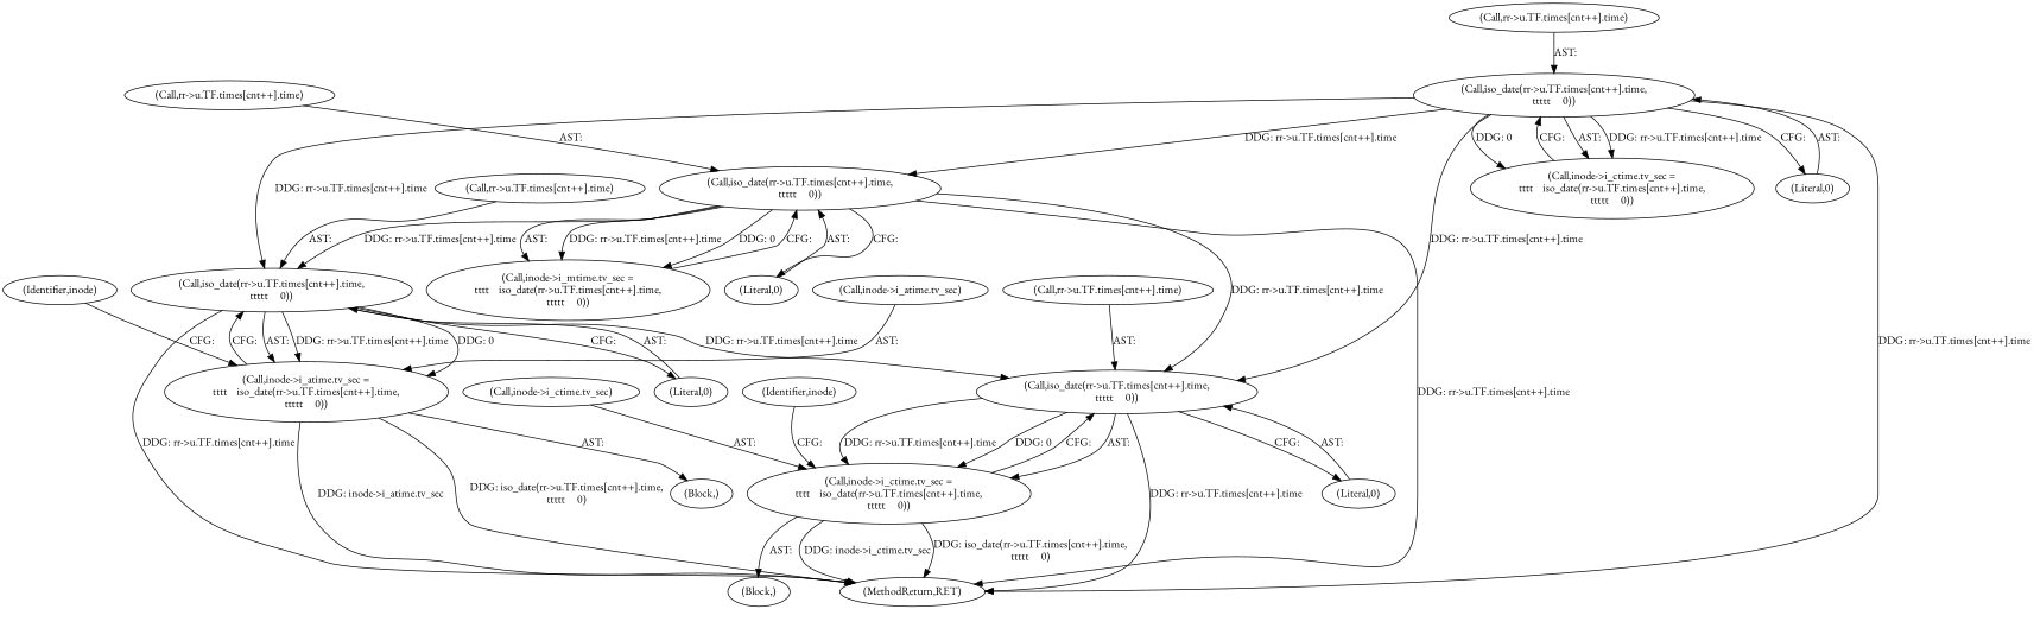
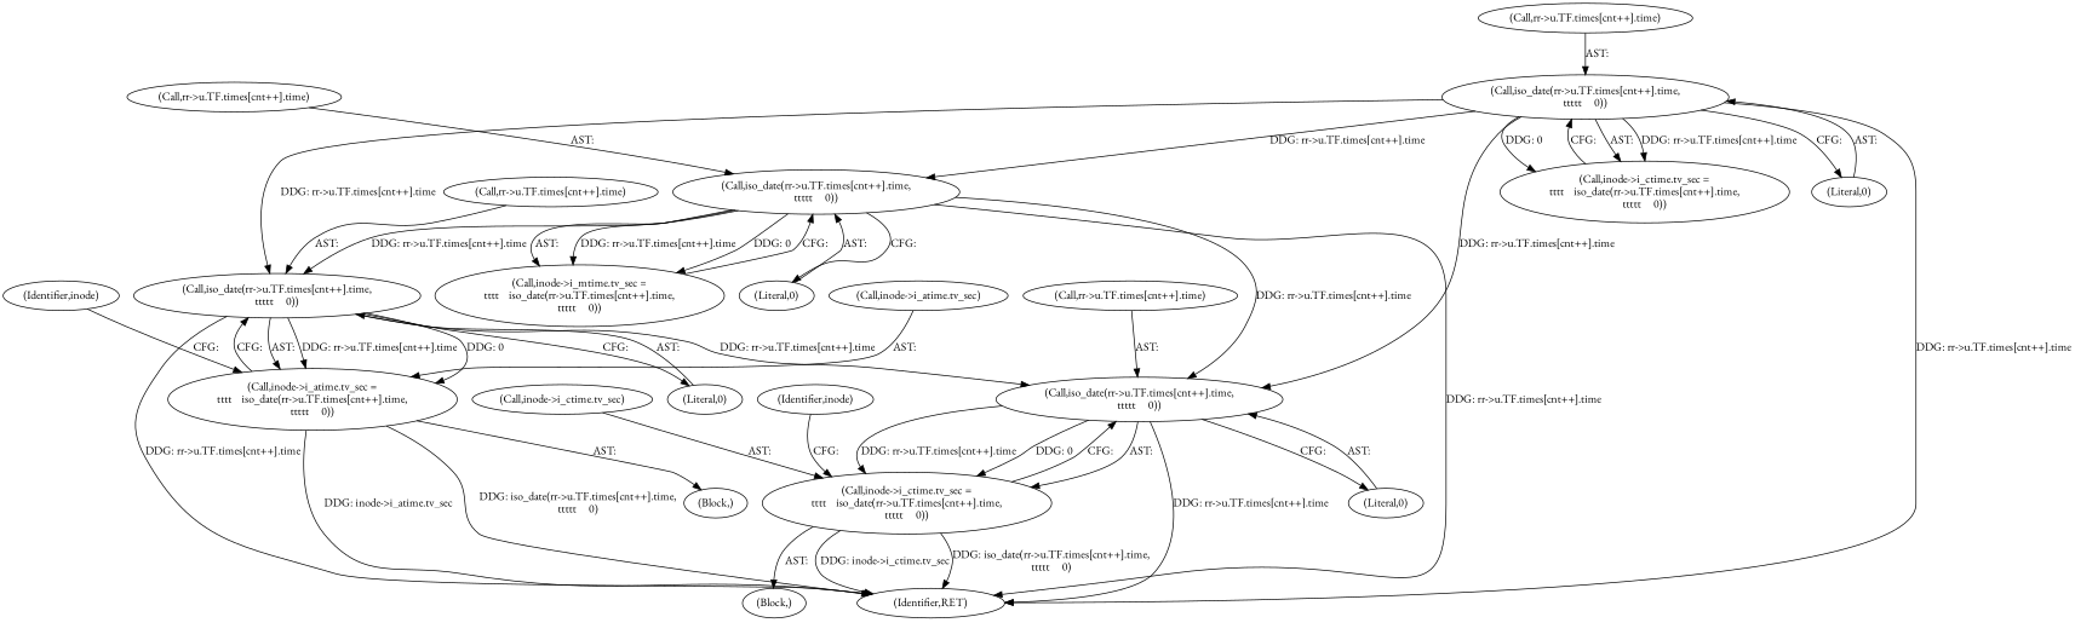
  digraph {
    fontname="EB Garamond"
    node [fontname="EB Garamond"]
    edge [fontname="EB Garamond"]
    n1 [label="(Call,iso_date(rr->u.TF.times[cnt++].time,\n\t\t\t\t\t     0))"]
    n2 [label="(Call,inode->i_atime.tv_sec =\n\t\t\t\t    iso_date(rr->u.TF.times[cnt++].time,\n\t\t\t\t\t     0))"]
    n3 [label="(Call,iso_date(rr->u.TF.times[cnt++].time,\n\t\t\t\t\t     0))"]
    n4 [label="(Literal,0)"]
-   n5 [label="(MethodReturn,RET)"]
+   n5 [label="(Identifier,RET)"]
    n6 [label="(Call,iso_date(rr->u.TF.times[cnt++].time,\n\t\t\t\t\t     0))"]
    n7 [label="(Call,iso_date(rr->u.TF.times[cnt++].time,\n\t\t\t\t\t     0))"]
    n8 [label="(Call,inode->i_ctime.tv_sec =\n\t\t\t\t    iso_date(rr->u.TF.times[cnt++].time,\n\t\t\t\t\t     0))"]
    n9 [label="(Literal,0)"]
    n10 [label="(Call,inode->i_mtime.tv_sec =\n\t\t\t\t    iso_date(rr->u.TF.times[cnt++].time,\n\t\t\t\t\t     0))"]
    n11 [label="(Literal,0)"]
    n12 [label="(Block,)"]
    n13 [label="(Call,inode->i_ctime.tv_sec =\n\t\t\t\t    iso_date(rr->u.TF.times[cnt++].time,\n\t\t\t\t\t     0))"]
    n14 [label="(Literal,0)"]
    n15 [label="(Block,)"]
    n16 [label="(Call,rr->u.TF.times[cnt++].time)"]
    n17 [label="(Identifier,inode)"]
    n18 [label="(Identifier,inode)"]
    n19 [label="(Call,rr->u.TF.times[cnt++].time)"]
    n20 [label="(Call,rr->u.TF.times[cnt++].time)"]
    n21 [label="(Call,inode->i_atime.tv_sec)"]
    n22 [label="(Call,rr->u.TF.times[cnt++].time)"]
    n23 [label="(Call,inode->i_ctime.tv_sec)"]
    n1 -> n2 [label="AST: "]
    n1 -> n2 [label="DDG: rr->u.TF.times[cnt++].time"]
    n1 -> n2 [label="DDG: 0"]
    n1 -> n3 [label="DDG: rr->u.TF.times[cnt++].time"]
    n1 -> n4 [label="CFG: "]
    n1 -> n5 [label="DDG: rr->u.TF.times[cnt++].time"]
    n2 -> n1 [label="CFG: "]
    n2 -> n5 [label="DDG: inode->i_atime.tv_sec"]
    n2 -> n5 [label="DDG: iso_date(rr->u.TF.times[cnt++].time,\n\t\t\t\t\t     0)"]
    n2 -> n12 [label="AST: "]
    n3 -> n5 [label="DDG: rr->u.TF.times[cnt++].time"]
    n3 -> n13 [label="AST: "]
    n3 -> n13 [label="DDG: rr->u.TF.times[cnt++].time"]
    n3 -> n13 [label="DDG: 0"]
    n3 -> n14 [label="CFG: "]
    n4 -> n1 [label="AST: "]
    n6 -> n1 [label="DDG: rr->u.TF.times[cnt++].time"]
    n6 -> n3 [label="DDG: rr->u.TF.times[cnt++].time"]
    n6 -> n5 [label="DDG: rr->u.TF.times[cnt++].time"]
    n6 -> n7 [label="DDG: rr->u.TF.times[cnt++].time"]
    n6 -> n8 [label="AST: "]
    n6 -> n8 [label="DDG: rr->u.TF.times[cnt++].time"]
    n6 -> n8 [label="DDG: 0"]
    n6 -> n9 [label="CFG: "]
    n7 -> n1 [label="DDG: rr->u.TF.times[cnt++].time"]
    n7 -> n3 [label="DDG: rr->u.TF.times[cnt++].time"]
    n7 -> n5 [label="DDG: rr->u.TF.times[cnt++].time"]
    n7 -> n10 [label="AST: "]
    n7 -> n10 [label="DDG: rr->u.TF.times[cnt++].time"]
    n7 -> n10 [label="DDG: 0"]
    n7 -> n11 [label="CFG: "]
    n8 -> n6 [label="CFG: "]
    n9 -> n6 [label="AST: "]
    n10 -> n7 [label="CFG: "]
    n11 -> n7 [label="AST: "]
    n13 -> n3 [label="CFG: "]
    n13 -> n5 [label="DDG: inode->i_ctime.tv_sec"]
    n13 -> n5 [label="DDG: iso_date(rr->u.TF.times[cnt++].time,\n\t\t\t\t\t     0)"]
    n13 -> n15 [label="AST: "]
    n14 -> n3 [label="AST: "]
    n16 -> n6 [label="AST: "]
    n17 -> n13 [label="CFG: "]
    n18 -> n2 [label="CFG: "]
    n19 -> n7 [label="AST: "]
    n20 -> n3 [label="AST: "]
    n21 -> n2 [label="AST: "]
    n22 -> n1 [label="AST: "]
    n23 -> n13 [label="AST: "]
  }
